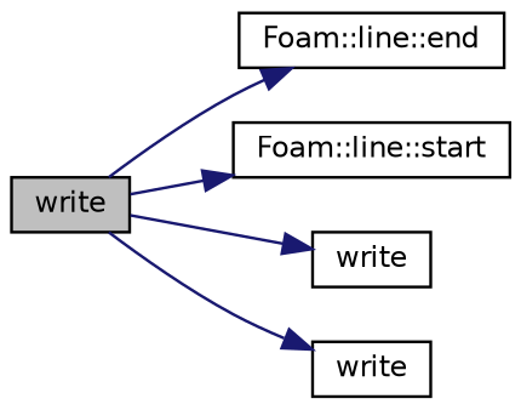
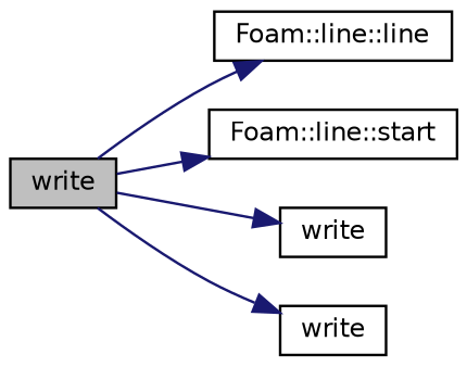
  digraph {
    rankdir=LR
    fontname="DejaVu Sans"
    node [color=black fontname="DejaVu Sans" fontsize=10 shape=record]
    edge [color=midnightblue fontname="DejaVu Sans" fontsize=10 labelfontname=Helvetica labelfontsize=10 style=solid]
    n1 [fillcolor=grey75 fontcolor=black height=0.2 label=write style=filled width=0.4]
-   n2 [height=0.2 label="Foam::line::end" width=0.4]
+   n2 [height=0.2 label="Foam::line::line" width=0.4]
    n3 [height=0.2 label="Foam::line::start" width=0.4]
    n4 [height=0.2 label=write width=0.4]
    n5 [height=0.2 label=write width=0.4]
    n1 -> n2
    n1 -> n3
    n1 -> n4
    n1 -> n5
  }
